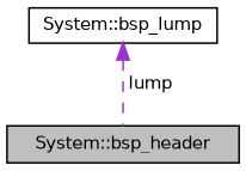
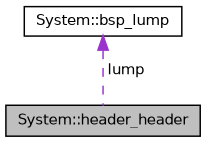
  digraph {
    node [color=black fontname=Helvetica fontsize=10 shape=record style=filled]
-   n1 [fillcolor=grey75 fontcolor=black height=0.2 label="System::bsp_header" width=0.4]
+   n1 [fillcolor=grey75 fontcolor=black height=0.2 label="System::header_header" width=0.4]
    n2 [fillcolor=white height=0.2 label="System::bsp_lump" width=0.4]
    n2 -> n1 [color=darkorchid3 dir=back fontname=Helvetica fontsize=10 label=" lump" labelfontname=Helvetica labelfontsize=10 style=dashed]
  }
